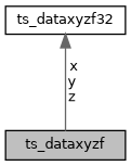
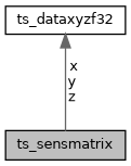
  digraph {
    node [color=black fontname=Helvetica fontsize=10 shape=record style=filled]
-   n1 [fillcolor=grey75 fontcolor=black height=0.2 label=ts_dataxyzf width=0.4]
+   n1 [fillcolor=grey75 fontcolor=black height=0.2 label=ts_sensmatrix width=0.4]
    n2 [fillcolor=white height=0.2 label=ts_dataxyzf32 width=0.4]
    n2 -> n1 [color=gray40 dir=back fontname=Helvetica fontsize=10 label=" x\ny\nz" labelfontname=Helvetica labelfontsize=10 style=solid]
  }
